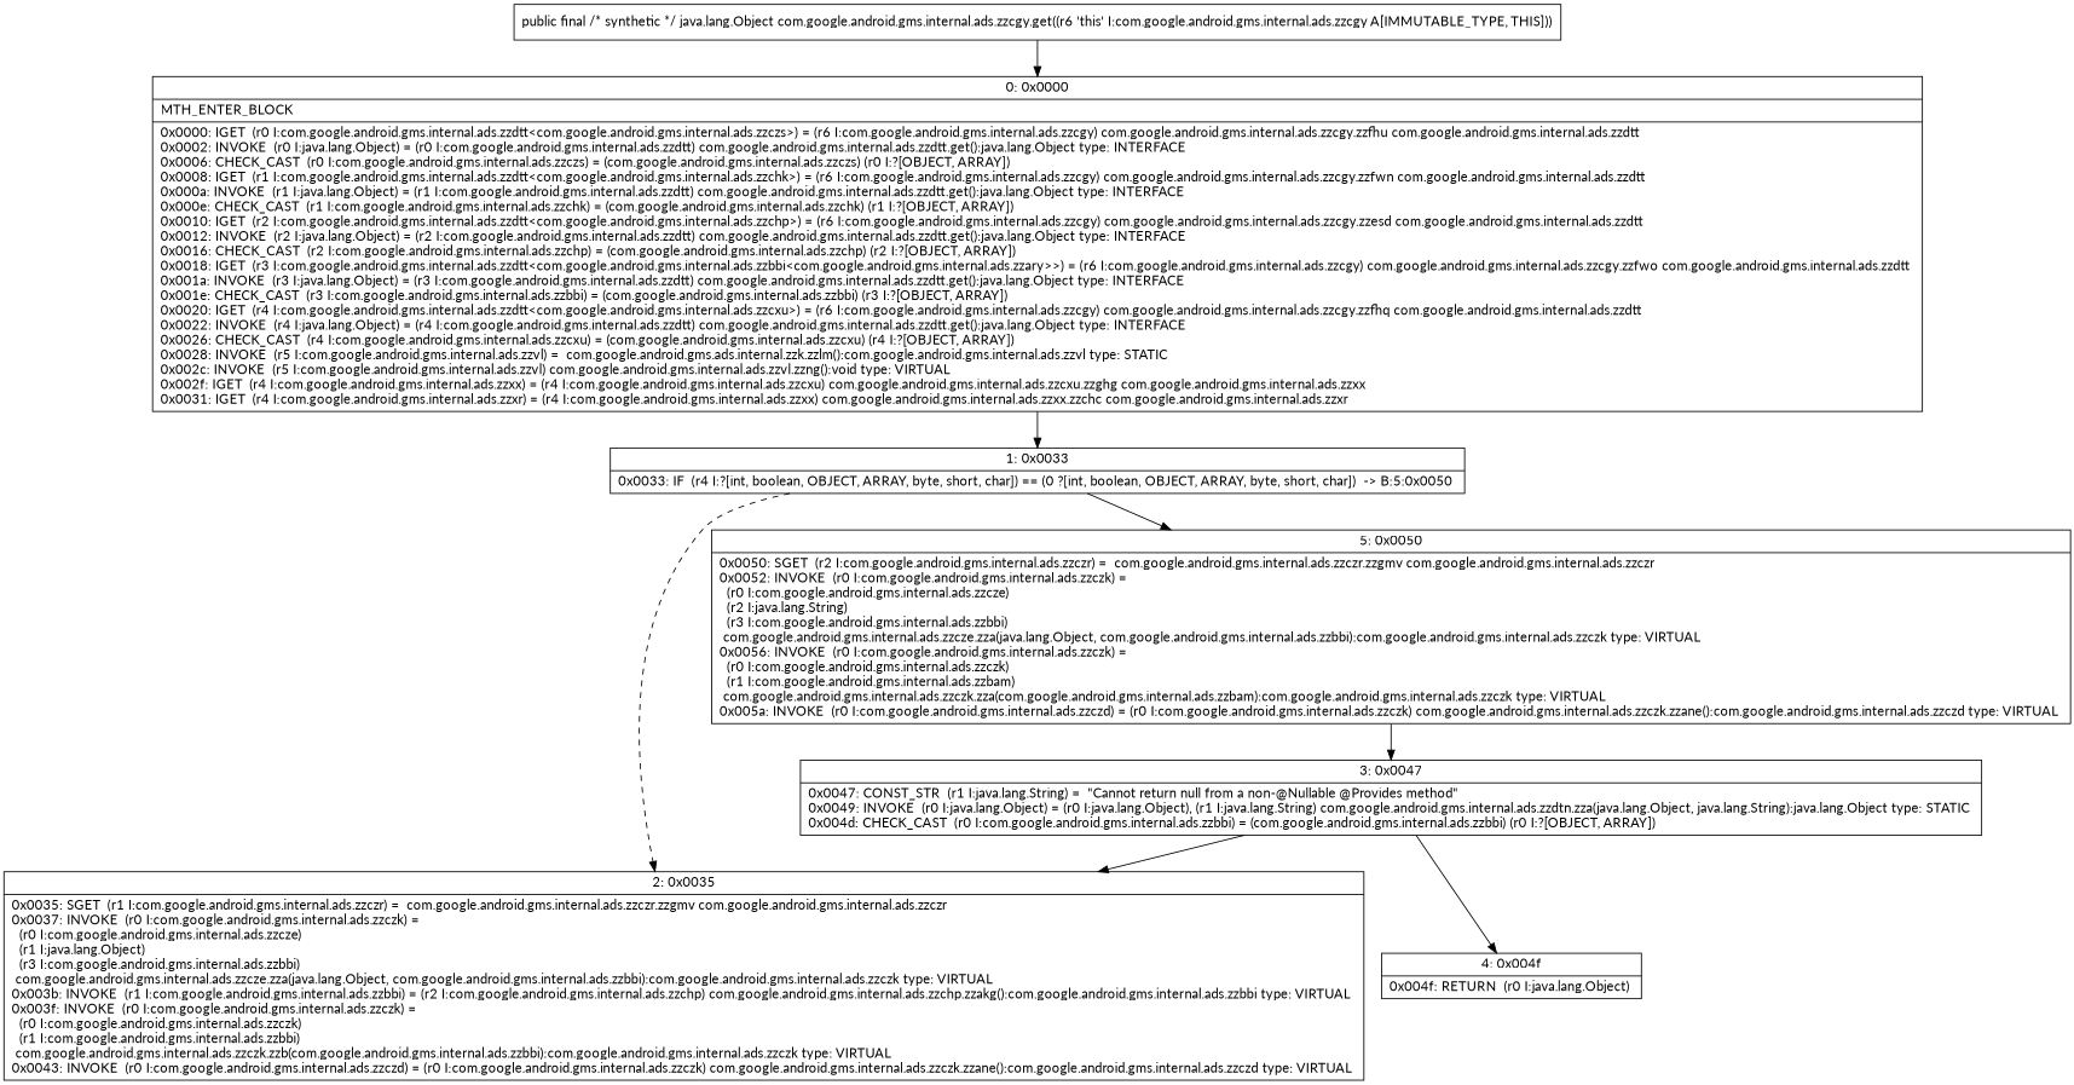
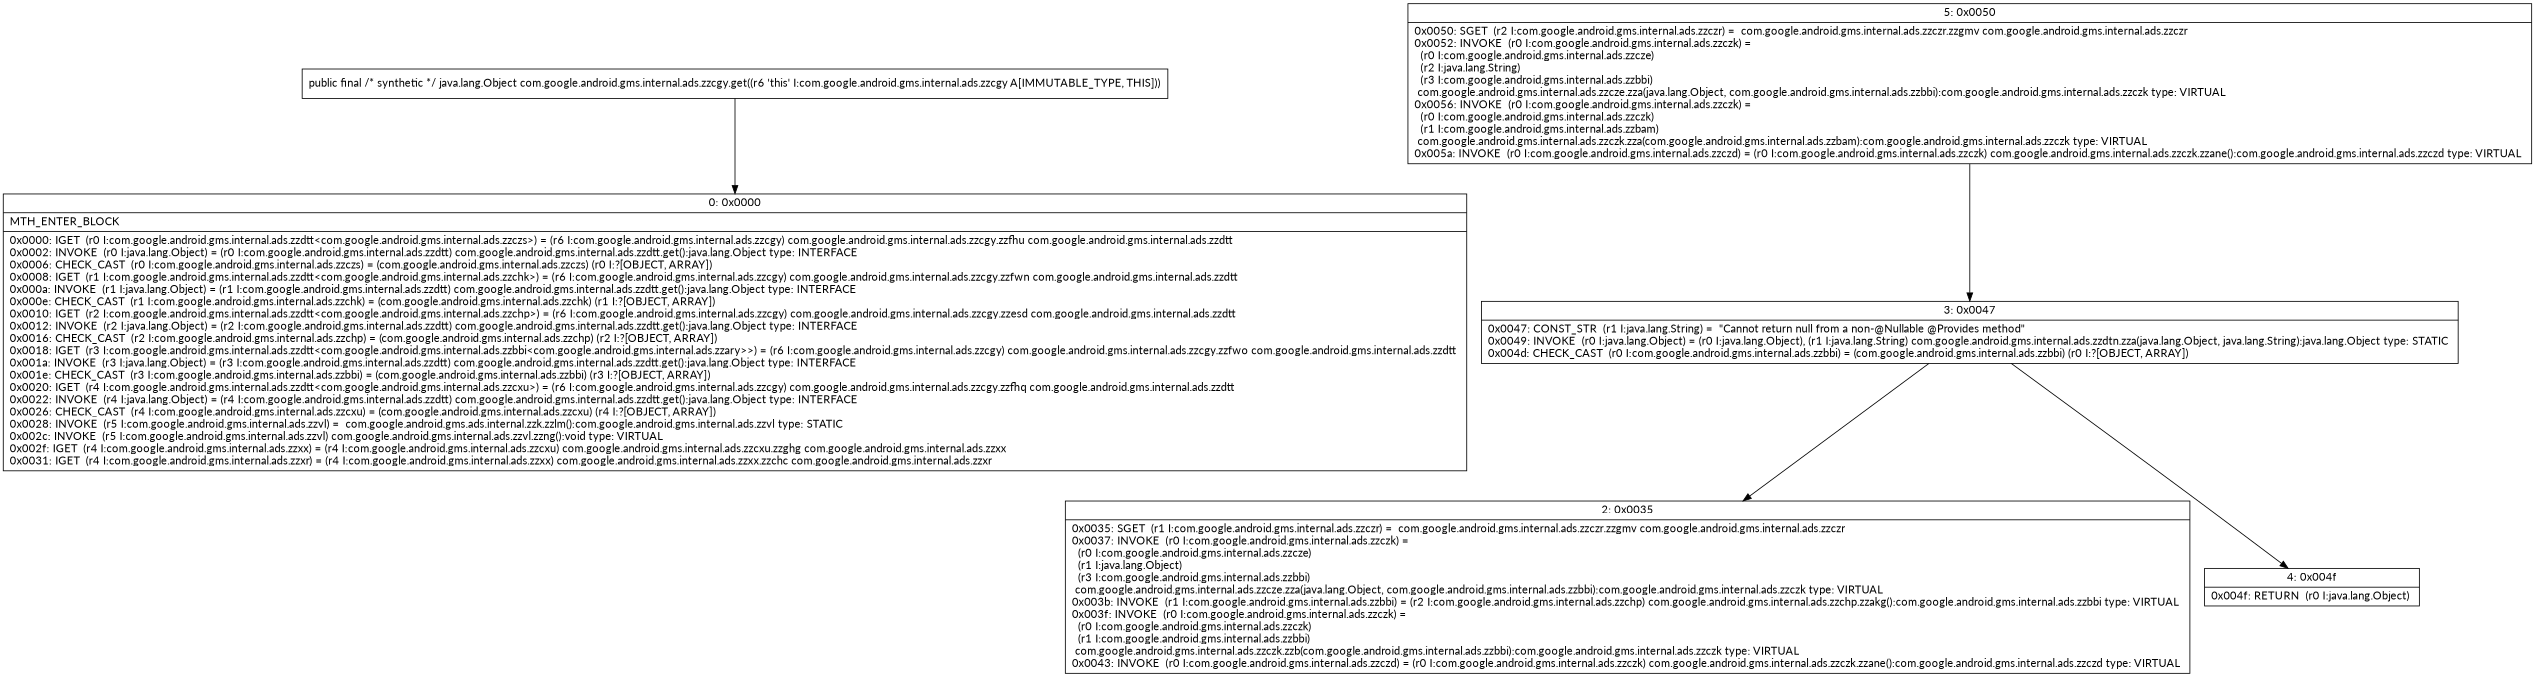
  digraph {
    fontname=Lato
    node [fontname=Lato shape=record]
    edge [fontname=Lato]
    n1 [label="{0\:\ 0x0000|MTH_ENTER_BLOCK\l|0x0000: IGET  (r0 I:com.google.android.gms.internal.ads.zzdtt\<com.google.android.gms.internal.ads.zzczs\>) = (r6 I:com.google.android.gms.internal.ads.zzcgy) com.google.android.gms.internal.ads.zzcgy.zzfhu com.google.android.gms.internal.ads.zzdtt \l0x0002: INVOKE  (r0 I:java.lang.Object) = (r0 I:com.google.android.gms.internal.ads.zzdtt) com.google.android.gms.internal.ads.zzdtt.get():java.lang.Object type: INTERFACE \l0x0006: CHECK_CAST  (r0 I:com.google.android.gms.internal.ads.zzczs) = (com.google.android.gms.internal.ads.zzczs) (r0 I:?[OBJECT, ARRAY]) \l0x0008: IGET  (r1 I:com.google.android.gms.internal.ads.zzdtt\<com.google.android.gms.internal.ads.zzchk\>) = (r6 I:com.google.android.gms.internal.ads.zzcgy) com.google.android.gms.internal.ads.zzcgy.zzfwn com.google.android.gms.internal.ads.zzdtt \l0x000a: INVOKE  (r1 I:java.lang.Object) = (r1 I:com.google.android.gms.internal.ads.zzdtt) com.google.android.gms.internal.ads.zzdtt.get():java.lang.Object type: INTERFACE \l0x000e: CHECK_CAST  (r1 I:com.google.android.gms.internal.ads.zzchk) = (com.google.android.gms.internal.ads.zzchk) (r1 I:?[OBJECT, ARRAY]) \l0x0010: IGET  (r2 I:com.google.android.gms.internal.ads.zzdtt\<com.google.android.gms.internal.ads.zzchp\>) = (r6 I:com.google.android.gms.internal.ads.zzcgy) com.google.android.gms.internal.ads.zzcgy.zzesd com.google.android.gms.internal.ads.zzdtt \l0x0012: INVOKE  (r2 I:java.lang.Object) = (r2 I:com.google.android.gms.internal.ads.zzdtt) com.google.android.gms.internal.ads.zzdtt.get():java.lang.Object type: INTERFACE \l0x0016: CHECK_CAST  (r2 I:com.google.android.gms.internal.ads.zzchp) = (com.google.android.gms.internal.ads.zzchp) (r2 I:?[OBJECT, ARRAY]) \l0x0018: IGET  (r3 I:com.google.android.gms.internal.ads.zzdtt\<com.google.android.gms.internal.ads.zzbbi\<com.google.android.gms.internal.ads.zzary\>\>) = (r6 I:com.google.android.gms.internal.ads.zzcgy) com.google.android.gms.internal.ads.zzcgy.zzfwo com.google.android.gms.internal.ads.zzdtt \l0x001a: INVOKE  (r3 I:java.lang.Object) = (r3 I:com.google.android.gms.internal.ads.zzdtt) com.google.android.gms.internal.ads.zzdtt.get():java.lang.Object type: INTERFACE \l0x001e: CHECK_CAST  (r3 I:com.google.android.gms.internal.ads.zzbbi) = (com.google.android.gms.internal.ads.zzbbi) (r3 I:?[OBJECT, ARRAY]) \l0x0020: IGET  (r4 I:com.google.android.gms.internal.ads.zzdtt\<com.google.android.gms.internal.ads.zzcxu\>) = (r6 I:com.google.android.gms.internal.ads.zzcgy) com.google.android.gms.internal.ads.zzcgy.zzfhq com.google.android.gms.internal.ads.zzdtt \l0x0022: INVOKE  (r4 I:java.lang.Object) = (r4 I:com.google.android.gms.internal.ads.zzdtt) com.google.android.gms.internal.ads.zzdtt.get():java.lang.Object type: INTERFACE \l0x0026: CHECK_CAST  (r4 I:com.google.android.gms.internal.ads.zzcxu) = (com.google.android.gms.internal.ads.zzcxu) (r4 I:?[OBJECT, ARRAY]) \l0x0028: INVOKE  (r5 I:com.google.android.gms.internal.ads.zzvl) =  com.google.android.gms.ads.internal.zzk.zzlm():com.google.android.gms.internal.ads.zzvl type: STATIC \l0x002c: INVOKE  (r5 I:com.google.android.gms.internal.ads.zzvl) com.google.android.gms.internal.ads.zzvl.zzng():void type: VIRTUAL \l0x002f: IGET  (r4 I:com.google.android.gms.internal.ads.zzxx) = (r4 I:com.google.android.gms.internal.ads.zzcxu) com.google.android.gms.internal.ads.zzcxu.zzghg com.google.android.gms.internal.ads.zzxx \l0x0031: IGET  (r4 I:com.google.android.gms.internal.ads.zzxr) = (r4 I:com.google.android.gms.internal.ads.zzxx) com.google.android.gms.internal.ads.zzxx.zzchc com.google.android.gms.internal.ads.zzxr \l}"]
-   n2 [label="{1\:\ 0x0033|0x0033: IF  (r4 I:?[int, boolean, OBJECT, ARRAY, byte, short, char]) == (0 ?[int, boolean, OBJECT, ARRAY, byte, short, char])  \-\> B:5:0x0050 \l}"]
    n3 [label="{2\:\ 0x0035|0x0035: SGET  (r1 I:com.google.android.gms.internal.ads.zzczr) =  com.google.android.gms.internal.ads.zzczr.zzgmv com.google.android.gms.internal.ads.zzczr \l0x0037: INVOKE  (r0 I:com.google.android.gms.internal.ads.zzczk) = \l  (r0 I:com.google.android.gms.internal.ads.zzcze)\l  (r1 I:java.lang.Object)\l  (r3 I:com.google.android.gms.internal.ads.zzbbi)\l com.google.android.gms.internal.ads.zzcze.zza(java.lang.Object, com.google.android.gms.internal.ads.zzbbi):com.google.android.gms.internal.ads.zzczk type: VIRTUAL \l0x003b: INVOKE  (r1 I:com.google.android.gms.internal.ads.zzbbi) = (r2 I:com.google.android.gms.internal.ads.zzchp) com.google.android.gms.internal.ads.zzchp.zzakg():com.google.android.gms.internal.ads.zzbbi type: VIRTUAL \l0x003f: INVOKE  (r0 I:com.google.android.gms.internal.ads.zzczk) = \l  (r0 I:com.google.android.gms.internal.ads.zzczk)\l  (r1 I:com.google.android.gms.internal.ads.zzbbi)\l com.google.android.gms.internal.ads.zzczk.zzb(com.google.android.gms.internal.ads.zzbbi):com.google.android.gms.internal.ads.zzczk type: VIRTUAL \l0x0043: INVOKE  (r0 I:com.google.android.gms.internal.ads.zzczd) = (r0 I:com.google.android.gms.internal.ads.zzczk) com.google.android.gms.internal.ads.zzczk.zzane():com.google.android.gms.internal.ads.zzczd type: VIRTUAL \l}"]
    n4 [label="{5\:\ 0x0050|0x0050: SGET  (r2 I:com.google.android.gms.internal.ads.zzczr) =  com.google.android.gms.internal.ads.zzczr.zzgmv com.google.android.gms.internal.ads.zzczr \l0x0052: INVOKE  (r0 I:com.google.android.gms.internal.ads.zzczk) = \l  (r0 I:com.google.android.gms.internal.ads.zzcze)\l  (r2 I:java.lang.String)\l  (r3 I:com.google.android.gms.internal.ads.zzbbi)\l com.google.android.gms.internal.ads.zzcze.zza(java.lang.Object, com.google.android.gms.internal.ads.zzbbi):com.google.android.gms.internal.ads.zzczk type: VIRTUAL \l0x0056: INVOKE  (r0 I:com.google.android.gms.internal.ads.zzczk) = \l  (r0 I:com.google.android.gms.internal.ads.zzczk)\l  (r1 I:com.google.android.gms.internal.ads.zzbam)\l com.google.android.gms.internal.ads.zzczk.zza(com.google.android.gms.internal.ads.zzbam):com.google.android.gms.internal.ads.zzczk type: VIRTUAL \l0x005a: INVOKE  (r0 I:com.google.android.gms.internal.ads.zzczd) = (r0 I:com.google.android.gms.internal.ads.zzczk) com.google.android.gms.internal.ads.zzczk.zzane():com.google.android.gms.internal.ads.zzczd type: VIRTUAL \l}"]
    n5 [label="{3\:\ 0x0047|0x0047: CONST_STR  (r1 I:java.lang.String) =  \"Cannot return null from a non\-@Nullable @Provides method\" \l0x0049: INVOKE  (r0 I:java.lang.Object) = (r0 I:java.lang.Object), (r1 I:java.lang.String) com.google.android.gms.internal.ads.zzdtn.zza(java.lang.Object, java.lang.String):java.lang.Object type: STATIC \l0x004d: CHECK_CAST  (r0 I:com.google.android.gms.internal.ads.zzbbi) = (com.google.android.gms.internal.ads.zzbbi) (r0 I:?[OBJECT, ARRAY]) \l}"]
    n6 [label="{4\:\ 0x004f|0x004f: RETURN  (r0 I:java.lang.Object) \l}"]
    n7 [label="{public final \/* synthetic *\/ java.lang.Object com.google.android.gms.internal.ads.zzcgy.get((r6 'this' I:com.google.android.gms.internal.ads.zzcgy A[IMMUTABLE_TYPE, THIS])) }"]
-   n1 -> n2
-   n2 -> n3 [style=dashed]
-   n2 -> n4
    n4 -> n5
    n5 -> n3
    n5 -> n6
    n7 -> n1
  }
